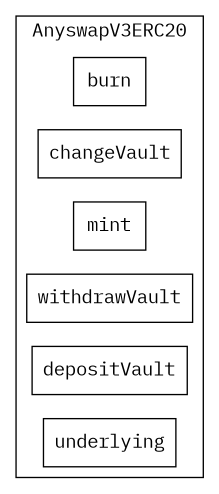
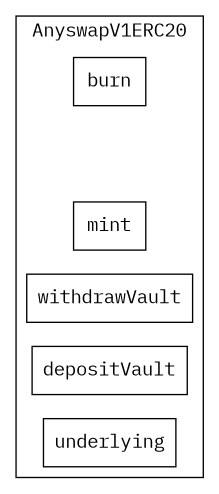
  strict digraph {
    rankdir=LR
    fontname="IBM Plex Mono"
    node [shape=box fontname="IBM Plex Mono"]
    n1 [label=burn]
-   n2 [label=changeVault]
    n3 [label=mint]
    n4 [label=withdrawVault]
    n5 [label=depositVault]
    n6 [label=underlying]
    subgraph cluster_1 {
-     label=AnyswapV3ERC20
+     label=AnyswapV1ERC20
      n1
-     n2
      n3
      n4
      n5
      n6
    }
    subgraph cluster_2 {
      label="[Solidity]"
    }
  }
